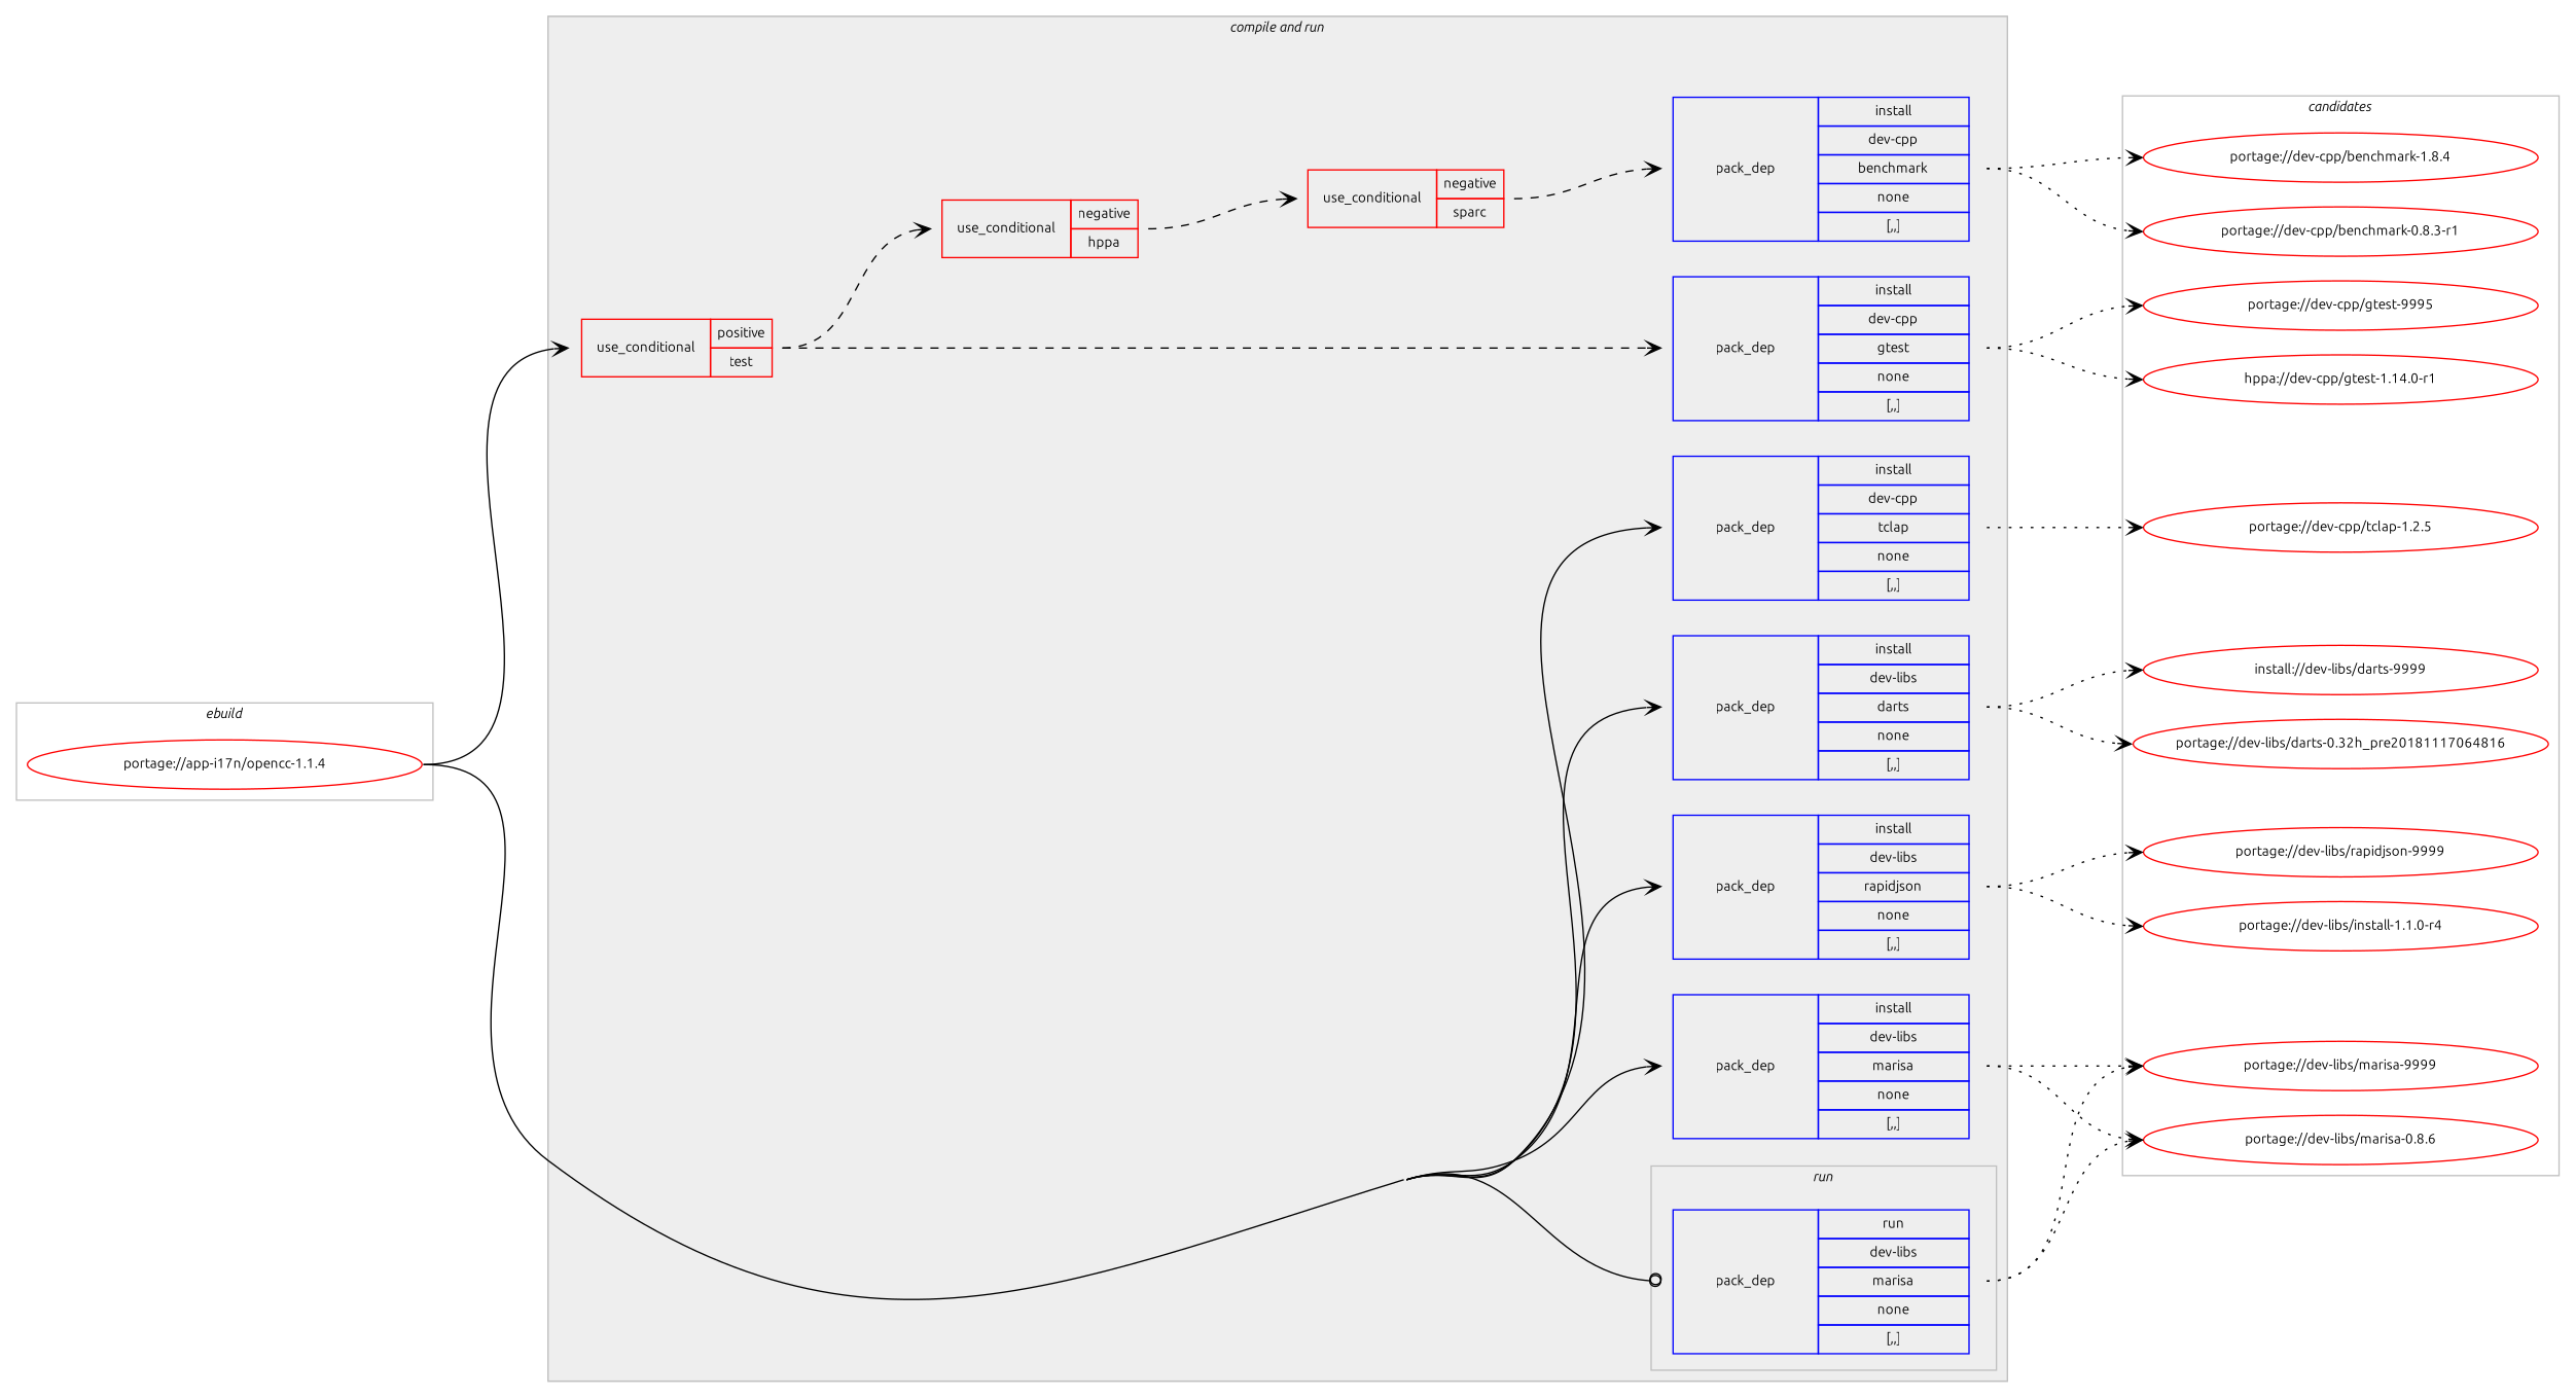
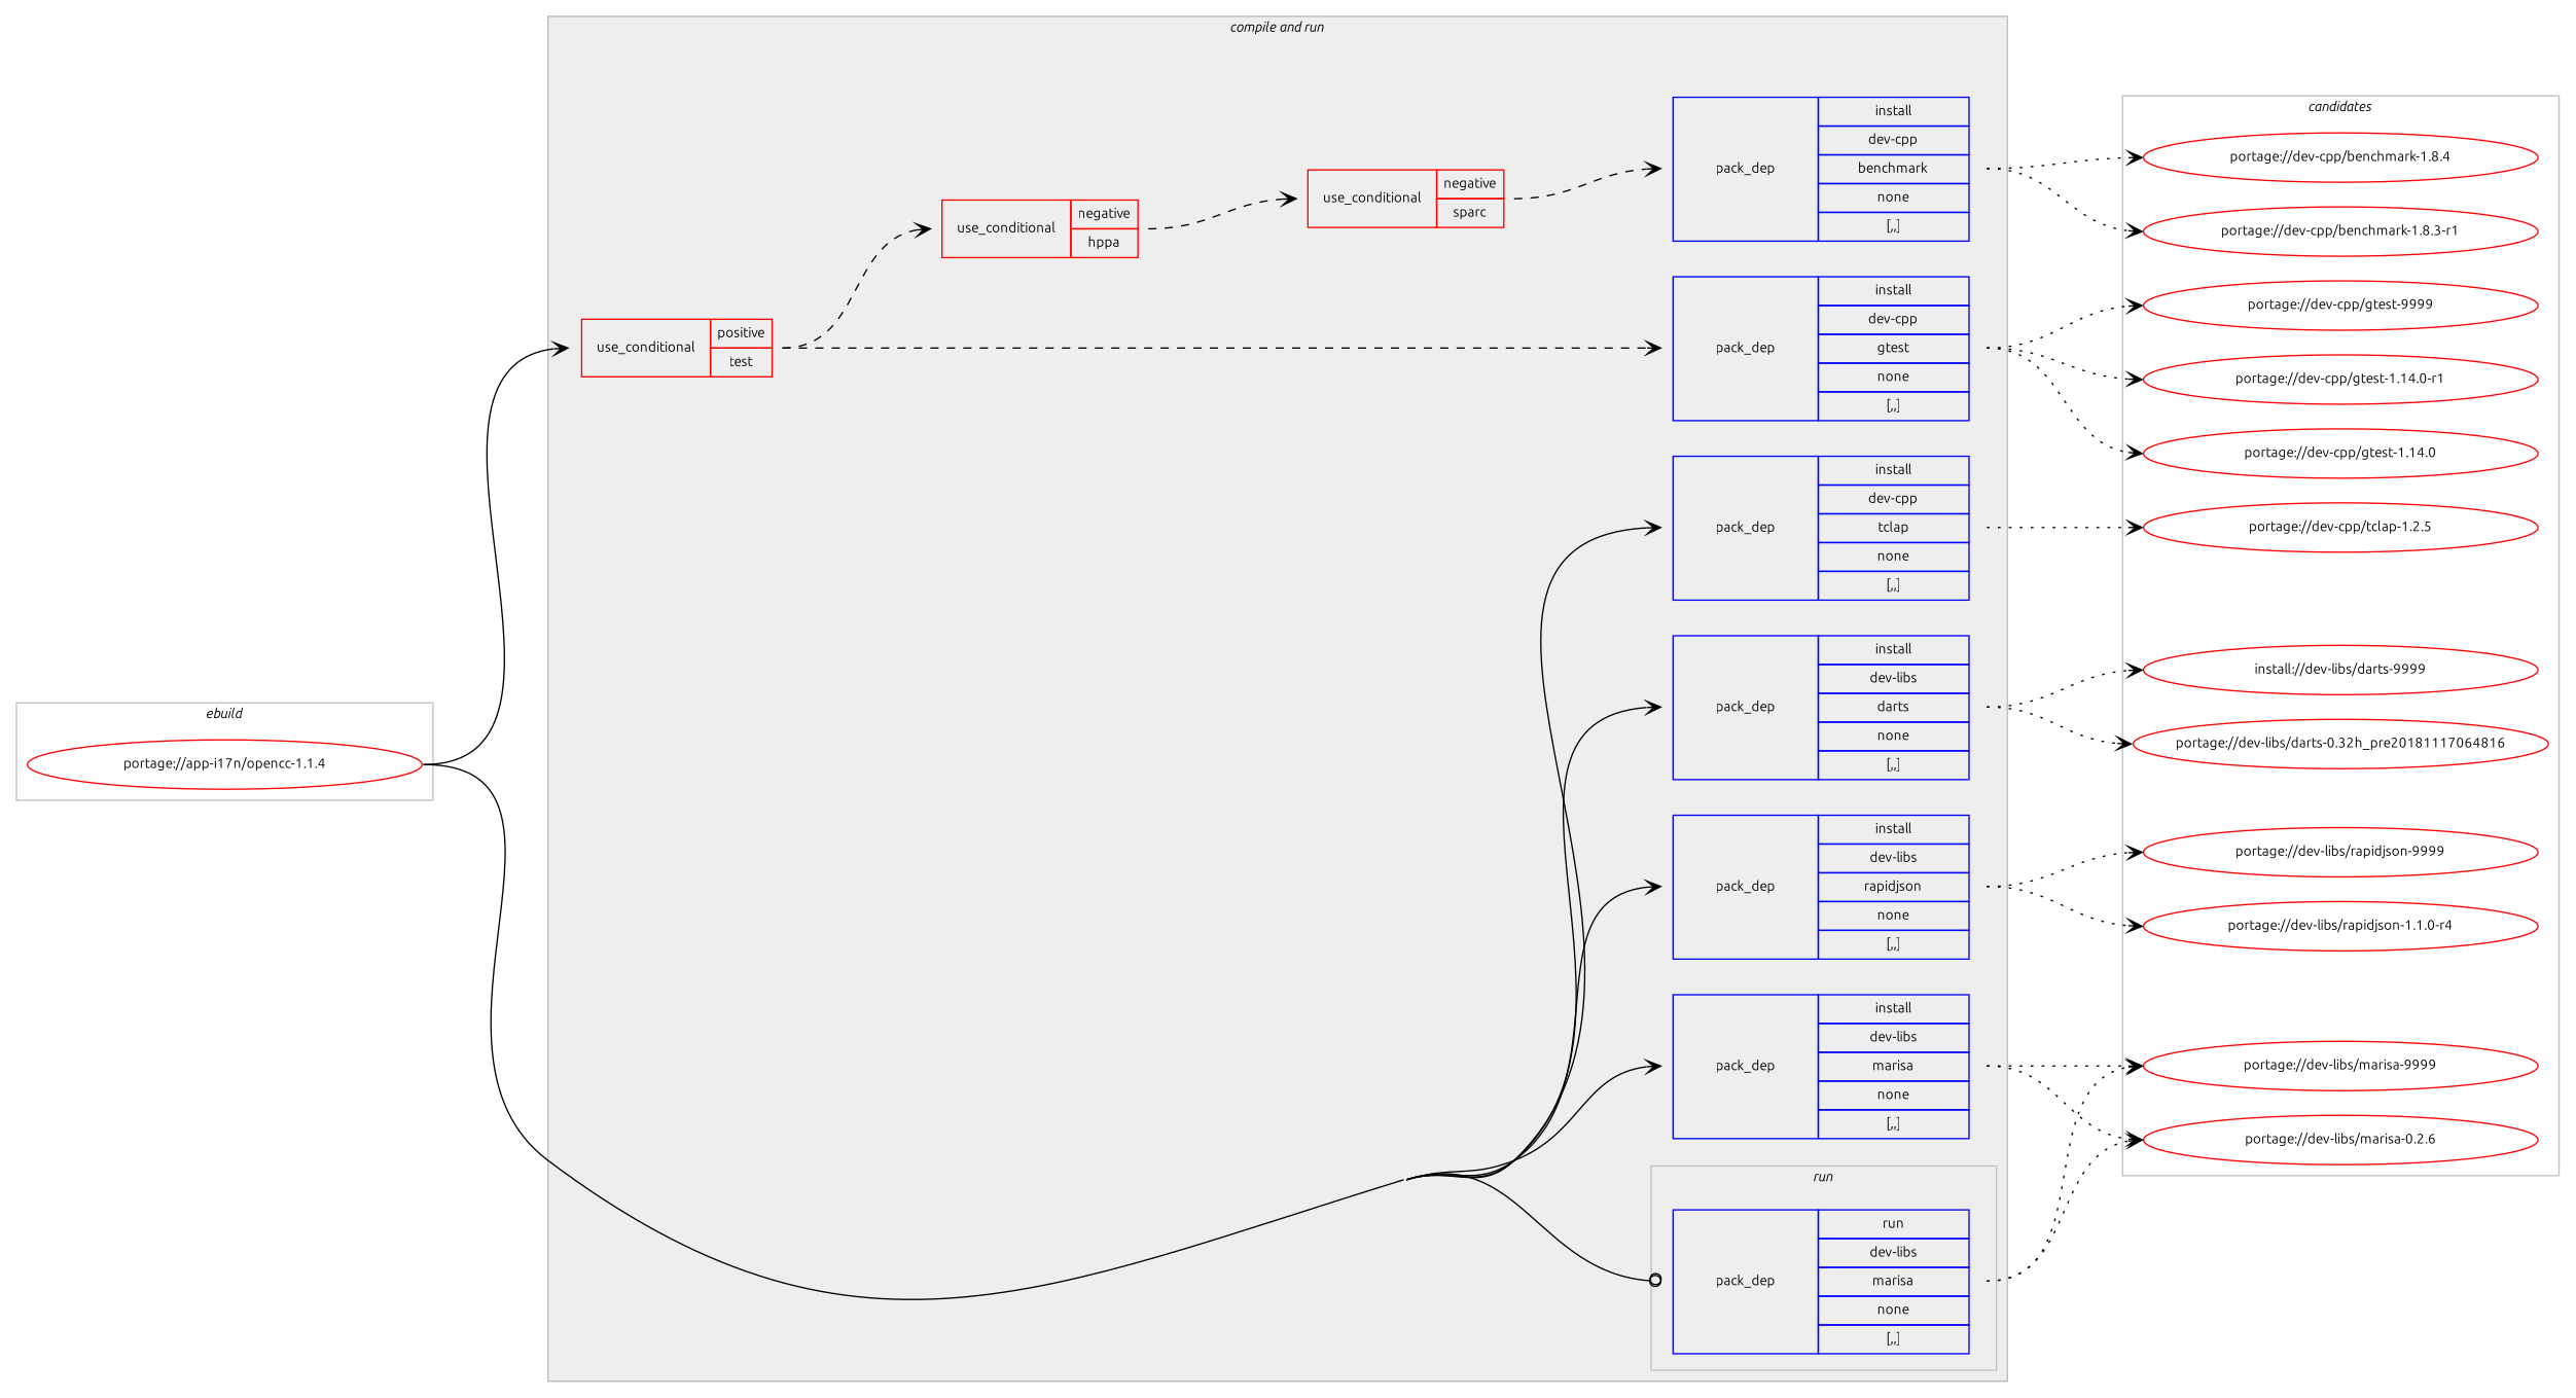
  digraph {
    compound=true
    concentrate=true
    fontname=Ubuntu
    fontsize=10
    newrank=true
    rankdir=LR
    ranksep=1.5
    node [color=red fontname=Ubuntu fontsize=10]
    edge [arrowhead=vee fontname=Ubuntu headport=w style=dotted tailport=e weight=100]
    n1 [label="portage://app-i17n/opencc-1.1.4" width=4]
    n2 [color=blue label=<<TABLE BORDER="0" CELLBORDER="1" CELLSPACING="0" CELLPADDING="4" WIDTH="220"><TR><TD ROWSPAN="6" CELLPADDING="30">pack_dep</TD></TR><TR><TD WIDTH="110">install</TD></TR><TR><TD>dev-cpp</TD></TR><TR><TD>gtest</TD></TR><TR><TD>none</TD></TR><TR><TD>[,,]</TD></TR></TABLE>> shape=none]
    n3 [color=blue label=<<TABLE BORDER="0" CELLBORDER="1" CELLSPACING="0" CELLPADDING="4" WIDTH="220"><TR><TD ROWSPAN="6" CELLPADDING="30">pack_dep</TD></TR><TR><TD WIDTH="110">install</TD></TR><TR><TD>dev-cpp</TD></TR><TR><TD>benchmark</TD></TR><TR><TD>none</TD></TR><TR><TD>[,,]</TD></TR></TABLE>> shape=none]
    n4 [label=<<TABLE BORDER="0" CELLBORDER="1" CELLSPACING="0" CELLPADDING="4"><TR><TD ROWSPAN="3" CELLPADDING="10">use_conditional</TD></TR><TR><TD>negative</TD></TR><TR><TD>sparc</TD></TR></TABLE>> shape=none]
    n5 [label=<<TABLE BORDER="0" CELLBORDER="1" CELLSPACING="0" CELLPADDING="4"><TR><TD ROWSPAN="3" CELLPADDING="10">use_conditional</TD></TR><TR><TD>negative</TD></TR><TR><TD>hppa</TD></TR></TABLE>> shape=none]
    n6 [label=<<TABLE BORDER="0" CELLBORDER="1" CELLSPACING="0" CELLPADDING="4"><TR><TD ROWSPAN="3" CELLPADDING="10">use_conditional</TD></TR><TR><TD>positive</TD></TR><TR><TD>test</TD></TR></TABLE>> shape=none]
    n7 [color=blue label=<<TABLE BORDER="0" CELLBORDER="1" CELLSPACING="0" CELLPADDING="4" WIDTH="220"><TR><TD ROWSPAN="6" CELLPADDING="30">pack_dep</TD></TR><TR><TD WIDTH="110">install</TD></TR><TR><TD>dev-cpp</TD></TR><TR><TD>tclap</TD></TR><TR><TD>none</TD></TR><TR><TD>[,,]</TD></TR></TABLE>> shape=none]
    n8 [color=blue label=<<TABLE BORDER="0" CELLBORDER="1" CELLSPACING="0" CELLPADDING="4" WIDTH="220"><TR><TD ROWSPAN="6" CELLPADDING="30">pack_dep</TD></TR><TR><TD WIDTH="110">install</TD></TR><TR><TD>dev-libs</TD></TR><TR><TD>darts</TD></TR><TR><TD>none</TD></TR><TR><TD>[,,]</TD></TR></TABLE>> shape=none]
    n9 [color=blue label=<<TABLE BORDER="0" CELLBORDER="1" CELLSPACING="0" CELLPADDING="4" WIDTH="220"><TR><TD ROWSPAN="6" CELLPADDING="30">pack_dep</TD></TR><TR><TD WIDTH="110">install</TD></TR><TR><TD>dev-libs</TD></TR><TR><TD>marisa</TD></TR><TR><TD>none</TD></TR><TR><TD>[,,]</TD></TR></TABLE>> shape=none]
    n10 [color=blue label=<<TABLE BORDER="0" CELLBORDER="1" CELLSPACING="0" CELLPADDING="4" WIDTH="220"><TR><TD ROWSPAN="6" CELLPADDING="30">pack_dep</TD></TR><TR><TD WIDTH="110">install</TD></TR><TR><TD>dev-libs</TD></TR><TR><TD>rapidjson</TD></TR><TR><TD>none</TD></TR><TR><TD>[,,]</TD></TR></TABLE>> shape=none]
    n11 [color=blue label=<<TABLE BORDER="0" CELLBORDER="1" CELLSPACING="0" CELLPADDING="4" WIDTH="220"><TR><TD ROWSPAN="6" CELLPADDING="30">pack_dep</TD></TR><TR><TD WIDTH="110">run</TD></TR><TR><TD>dev-libs</TD></TR><TR><TD>marisa</TD></TR><TR><TD>none</TD></TR><TR><TD>[,,]</TD></TR></TABLE>> shape=none]
-   n12 [label="portage://dev-cpp/gtest-9995" width=4]
-   n13 [label="hppa://dev-cpp/gtest-1.14.0-r1" width=4]
+   n12 [label="portage://dev-cpp/gtest-9999" width=4]
+   n13 [label="portage://dev-cpp/gtest-1.14.0-r1" width=4]
+   n14 [label="portage://dev-cpp/gtest-1.14.0" width=4]
    n15 [label="portage://dev-cpp/benchmark-1.8.4" width=4]
-   n16 [label="portage://dev-cpp/benchmark-0.8.3-r1" width=4]
+   n16 [label="portage://dev-cpp/benchmark-1.8.3-r1" width=4]
    n17 [label="portage://dev-cpp/tclap-1.2.5" width=4]
    n18 [label="install://dev-libs/darts-9999" width=4]
    n19 [label="portage://dev-libs/darts-0.32h_pre20181117064816" width=4]
    n20 [label="portage://dev-libs/marisa-9999" width=4]
-   n21 [label="portage://dev-libs/marisa-0.8.6" width=4]
+   n21 [label="portage://dev-libs/marisa-0.2.6" width=4]
    n22 [label="portage://dev-libs/rapidjson-9999" width=4]
-   n23 [label="portage://dev-libs/install-1.1.0-r4" width=4]
+   n23 [label="portage://dev-libs/rapidjson-1.1.0-r4" width=4]
    subgraph cluster_1 {
      color=gray
      label=<<i>ebuild</i>>
      n1
    }
    subgraph cluster_2 {
      color=gray
      label=<<i>dependencies</i>>
      subgraph cluster_3 {
        color=gray
        fillcolor="#eeeeee"
        label=<<i>compile</i>>
        style=filled
        subgraph sub_4 {
          color=gray
          fillcolor="#eeeeee"
          label=<<i>compile</i>>
          style=filled
          n6
          subgraph sub_5 {
            color=gray
            fillcolor="#eeeeee"
            label=<<i>compile</i>>
            style=filled
            n2
          }
          subgraph sub_6 {
            color=gray
            fillcolor="#eeeeee"
            label=<<i>compile</i>>
            style=filled
            n5
            subgraph sub_7 {
              color=gray
              fillcolor="#eeeeee"
              label=<<i>compile</i>>
              style=filled
              n4
              subgraph sub_8 {
                color=gray
                fillcolor="#eeeeee"
                label=<<i>compile</i>>
                style=filled
                n3
              }
            }
          }
        }
        subgraph sub_9 {
          color=gray
          fillcolor="#eeeeee"
          label=<<i>compile</i>>
          style=filled
          n7
        }
        subgraph sub_10 {
          color=gray
          fillcolor="#eeeeee"
          label=<<i>compile</i>>
          style=filled
          n8
        }
        subgraph sub_11 {
          color=gray
          fillcolor="#eeeeee"
          label=<<i>compile</i>>
          style=filled
          n9
        }
        subgraph sub_12 {
          color=gray
          fillcolor="#eeeeee"
          label=<<i>compile</i>>
          style=filled
          n10
        }
      }
      subgraph cluster_13 {
        color=gray
        fillcolor="#eeeeee"
        label=<<i>compile and run</i>>
        style=filled
      }
      subgraph cluster_14 {
        color=gray
        fillcolor="#eeeeee"
        label=<<i>run</i>>
        style=filled
        subgraph sub_15 {
          color=gray
          fillcolor="#eeeeee"
          label=<<i>run</i>>
          style=filled
          n11
        }
      }
    }
    subgraph cluster_16 {
      color=gray
      label=<<i>candidates</i>>
      rank=same
      subgraph sub_17 {
        color=black
        label=<<i>candidates</i>>
        nodesep=1
        rank=same
        n12
        n13
+       n14
      }
      subgraph sub_18 {
        color=black
        label=<<i>candidates</i>>
        nodesep=1
        rank=same
        n15
        n16
      }
      subgraph sub_19 {
        color=black
        label=<<i>candidates</i>>
        nodesep=1
        rank=same
        n17
      }
      subgraph sub_20 {
        color=black
        label=<<i>candidates</i>>
        nodesep=1
        rank=same
        n18
        n19
      }
      subgraph sub_21 {
        color=black
        label=<<i>candidates</i>>
        nodesep=1
        rank=same
        n20
        n21
      }
      subgraph sub_22 {
        color=black
        label=<<i>candidates</i>>
        nodesep=1
        rank=same
        n22
        n23
      }
      subgraph sub_23 {
        color=black
        label=<<i>candidates</i>>
        nodesep=1
        rank=same
        n20
        n21
      }
    }
    n1 -> n6 [style=solid weight=20]
    n1 -> n7 [style=solid weight=20]
    n1 -> n8 [style=solid weight=20]
    n1 -> n9 [style=solid weight=20]
    n1 -> n10 [style=solid weight=20]
    n1 -> n11 [arrowhead=odot style=solid weight=20]
    n2 -> n12
    n2 -> n13
+   n2 -> n14
    n3 -> n15
    n3 -> n16
    n4 -> n3 [style=dashed weight=20]
    n5 -> n4 [style=dashed weight=20]
    n6 -> n2 [style=dashed weight=20]
    n6 -> n5 [style=dashed weight=20]
    n7 -> n17
    n8 -> n18
    n8 -> n19
    n9 -> n20
    n9 -> n21
    n10 -> n22
    n10 -> n23
    n11 -> n20
    n11 -> n21
  }
